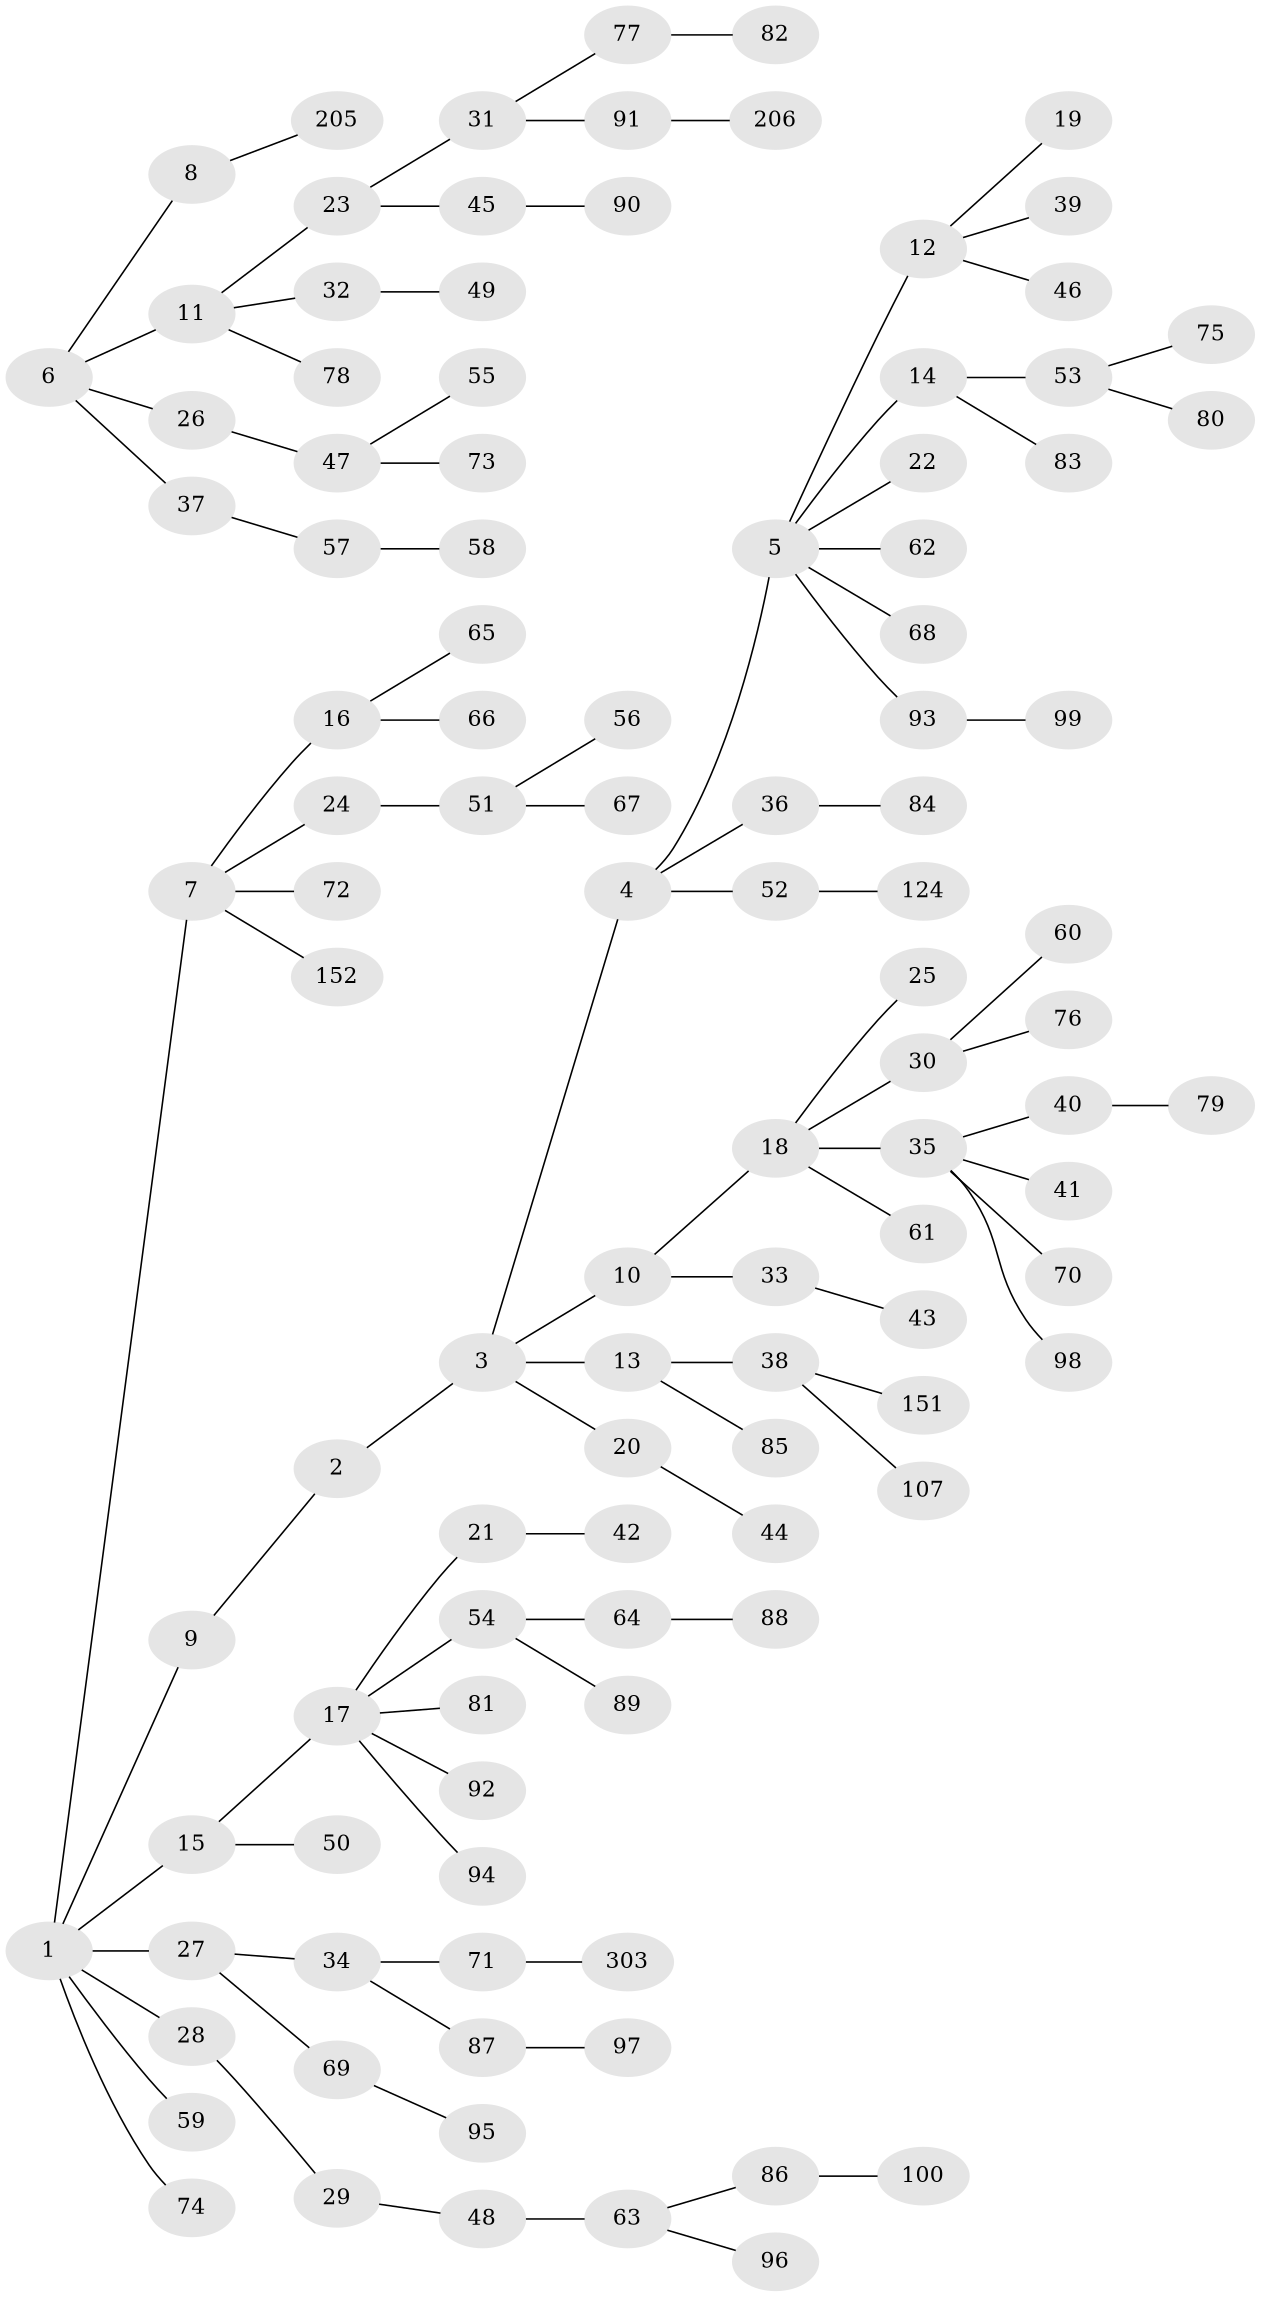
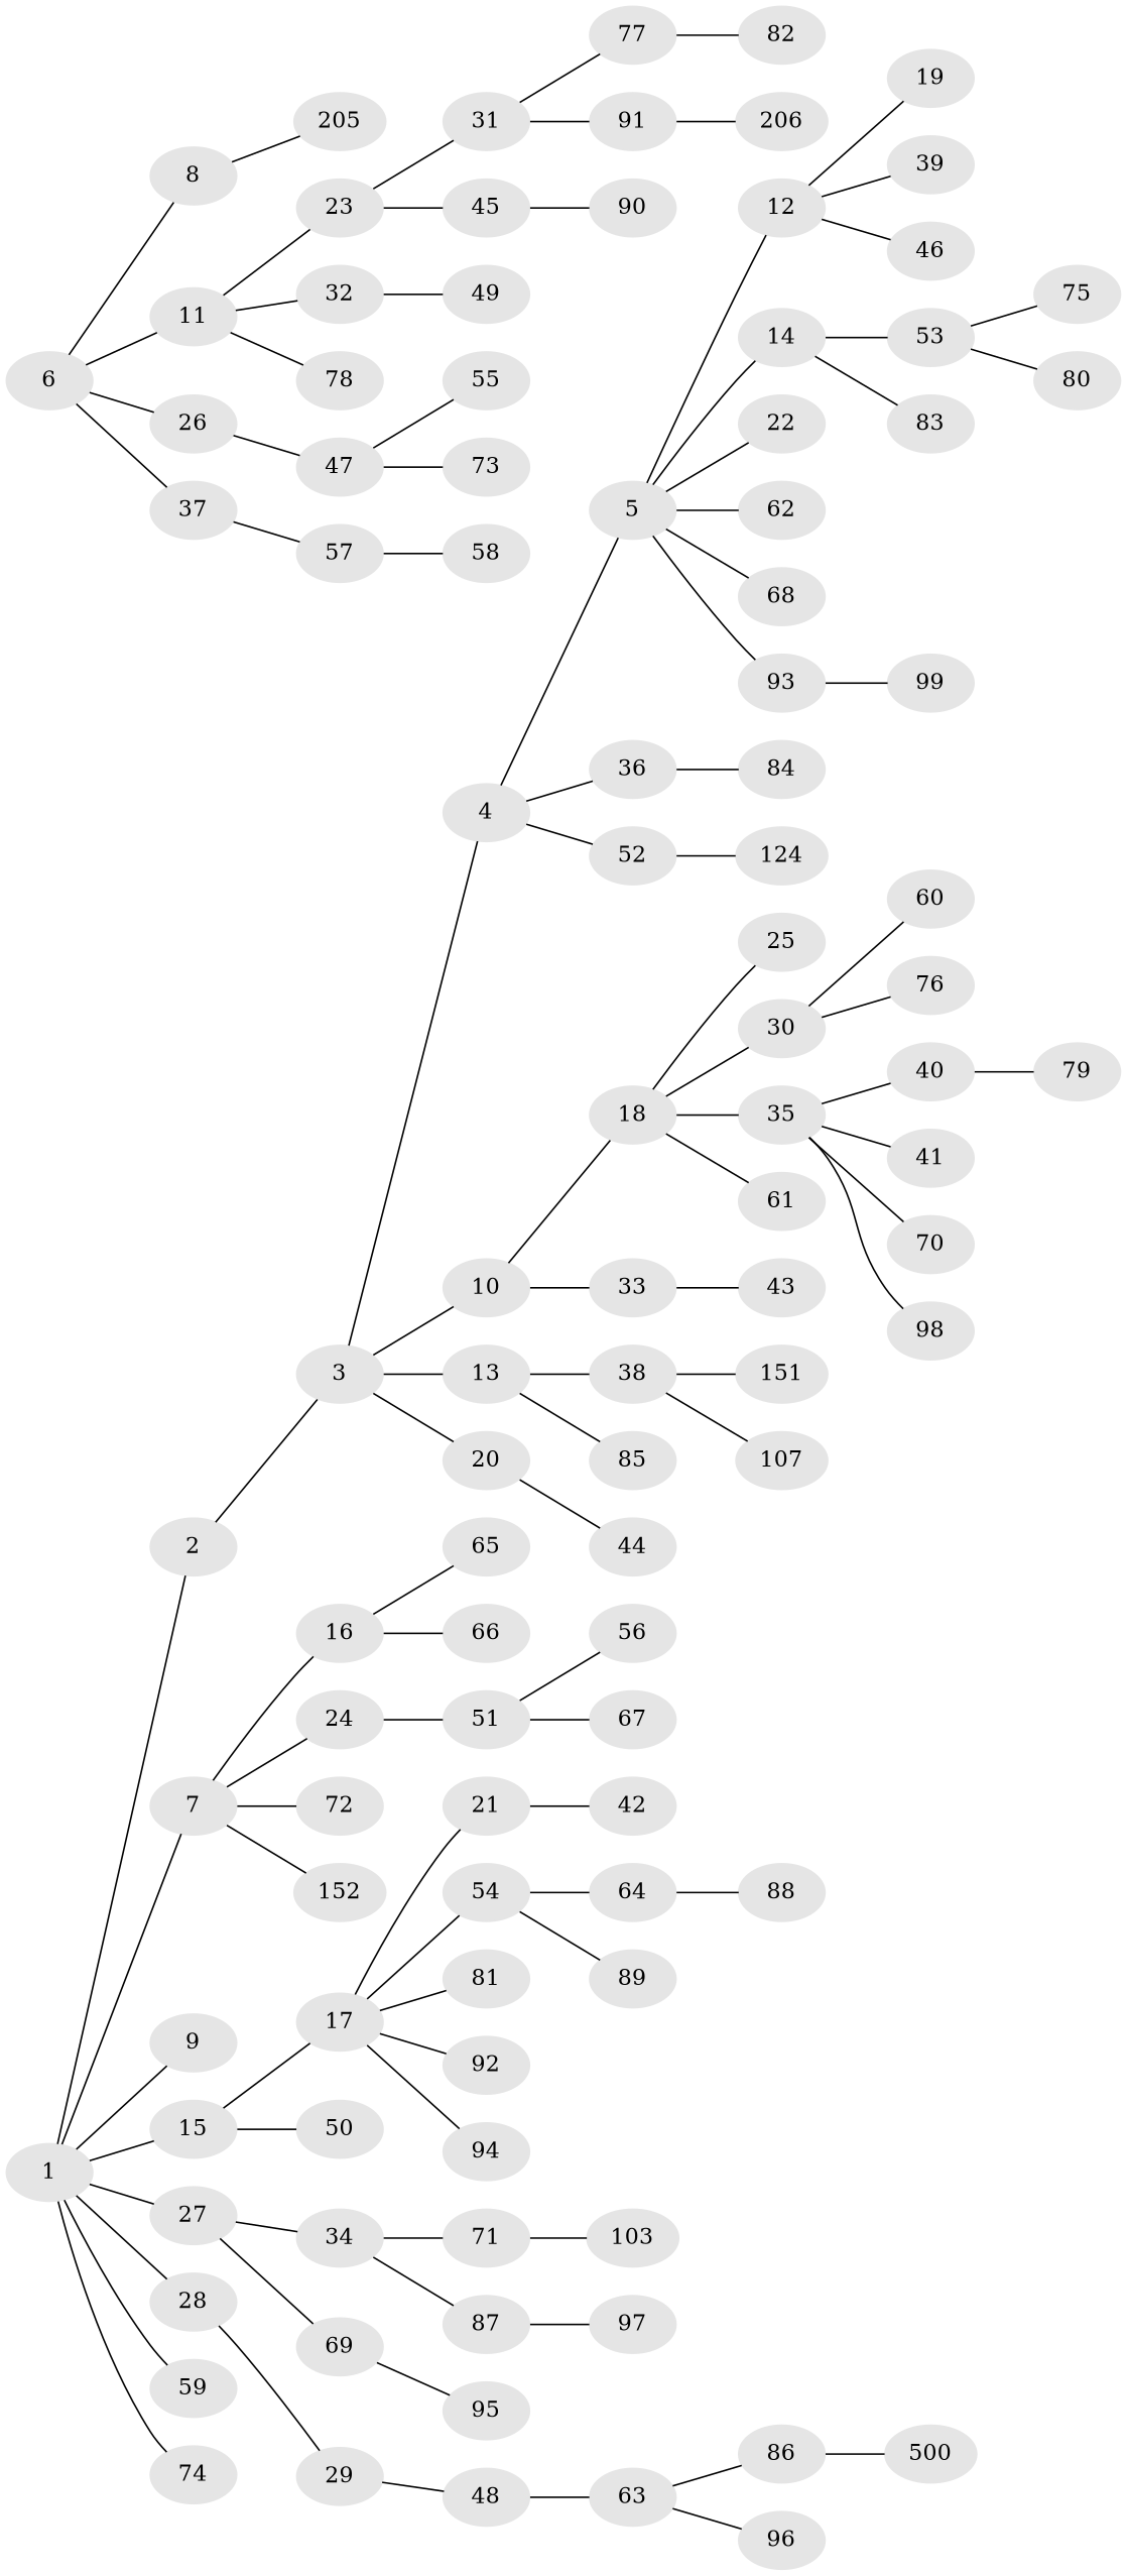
  graph {
    rankdir=LR
    node [color=gray90 style=filled]
    1
    2
    7
    9
    15
    27
    28
    59
    74
    3
    16
    24
    72
    n14 [label=152]
    17
    50
    34
    69
    29
    4
    10
    13
    20
    5
    36
    52
    18
    33
    38
    85
    44
    12
    14
    22
    62
    68
    93
    84
    n39 [label=124]
    6
    8
    11
    26
    37
    19
    39
    46
    53
    83
    99
    n51 [label=205]
    23
    32
    78
    47
    57
    65
    66
    51
    25
    30
    35
    61
    43
    31
    45
    49
    n68 [label=151]
    107
    75
    80
    21
    54
    81
    92
    94
    42
    64
    89
    60
    76
    40
    41
    70
    98
    77
    91
    90
    56
    67
    55
    73
    71
    87
    95
    48
    63
    82
    n99 [label=206]
-   103 [label=303]
+   103
    97
    79
    58
    86
    96
    88
-   100
-   9 -- 2
+   100 [label=500]
+   1 -- 2
    1 -- 7
    1 -- 9
    1 -- 15
    1 -- 27
    1 -- 28
    1 -- 59
    1 -- 74
    2 -- 3
    7 -- 16
    7 -- 24
    7 -- 72
    7 -- n14
    15 -- 17
    15 -- 50
    27 -- 34
    27 -- 69
    28 -- 29
    3 -- 4
    3 -- 10
    3 -- 13
    3 -- 20
    16 -- 65
    16 -- 66
    24 -- 51
    17 -- 21
    17 -- 54
    17 -- 81
    17 -- 92
    17 -- 94
    34 -- 71
    34 -- 87
    69 -- 95
    29 -- 48
    4 -- 5
    4 -- 36
    4 -- 52
    10 -- 18
    10 -- 33
    13 -- 38
    13 -- 85
    20 -- 44
    5 -- 12
    5 -- 14
    5 -- 22
    5 -- 62
    5 -- 68
    5 -- 93
    36 -- 84
    52 -- n39
    18 -- 25
    18 -- 30
    18 -- 35
    18 -- 61
    33 -- 43
    38 -- n68
    38 -- 107
    12 -- 19
    12 -- 39
    12 -- 46
    14 -- 53
    14 -- 83
    93 -- 99
    6 -- 8
    6 -- 11
    6 -- 26
    6 -- 37
    8 -- n51
    11 -- 23
    11 -- 32
    11 -- 78
    26 -- 47
    37 -- 57
    53 -- 75
    53 -- 80
    23 -- 31
    23 -- 45
    32 -- 49
    47 -- 55
    47 -- 73
    57 -- 58
    51 -- 56
    51 -- 67
    30 -- 60
    30 -- 76
    35 -- 40
    35 -- 41
    35 -- 70
    35 -- 98
    31 -- 77
    31 -- 91
    45 -- 90
    21 -- 42
    54 -- 64
    54 -- 89
    64 -- 88
    40 -- 79
    77 -- 82
    91 -- n99
    71 -- 103
    87 -- 97
    48 -- 63
    63 -- 86
    63 -- 96
    86 -- 100
  }
